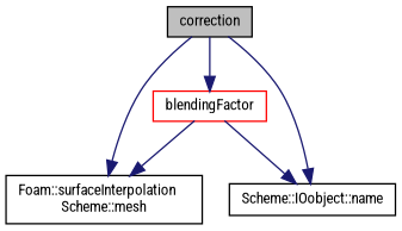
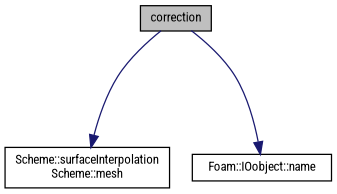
  digraph {
    fontname="Roboto Condensed"
    rankdir=TB
    node [color=black fontname="Roboto Condensed" fontsize=10 shape=record]
    edge [color=midnightblue fontname="Roboto Condensed" fontsize=10 labelfontname=Helvetica labelfontsize=10 style=solid]
    n1 [fillcolor=grey75 fontcolor=black height=0.2 label=correction style=filled width=0.4]
-   n2 [color=red height=0.2 label=blendingFactor width=0.4]
-   n3 [height=0.2 label="Foam::surfaceInterpolation\lScheme::mesh" width=0.4]
-   n4 [height=0.2 label="Scheme::IOobject::name" width=0.4]
-   n1 -> n2
+   n3 [height=0.2 label="Scheme::surfaceInterpolation\lScheme::mesh" width=0.4]
+   n4 [height=0.2 label="Foam::IOobject::name" width=0.4]
    n1 -> n3
    n1 -> n4
-   n2 -> n3
-   n2 -> n4
  }
